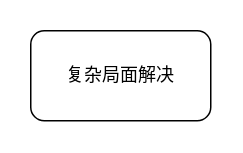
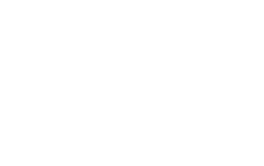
  <mxCell id="0" />
  <mxCell id="1" parent="0" />
- <mxCell id="2" value="复杂局面解决" style="rounded=1;whiteSpace=wrap;html=1;" vertex="1" parent="1"><mxGeometry x="20" y="20" width="120" height="60" as="geometry" /></mxCell>
